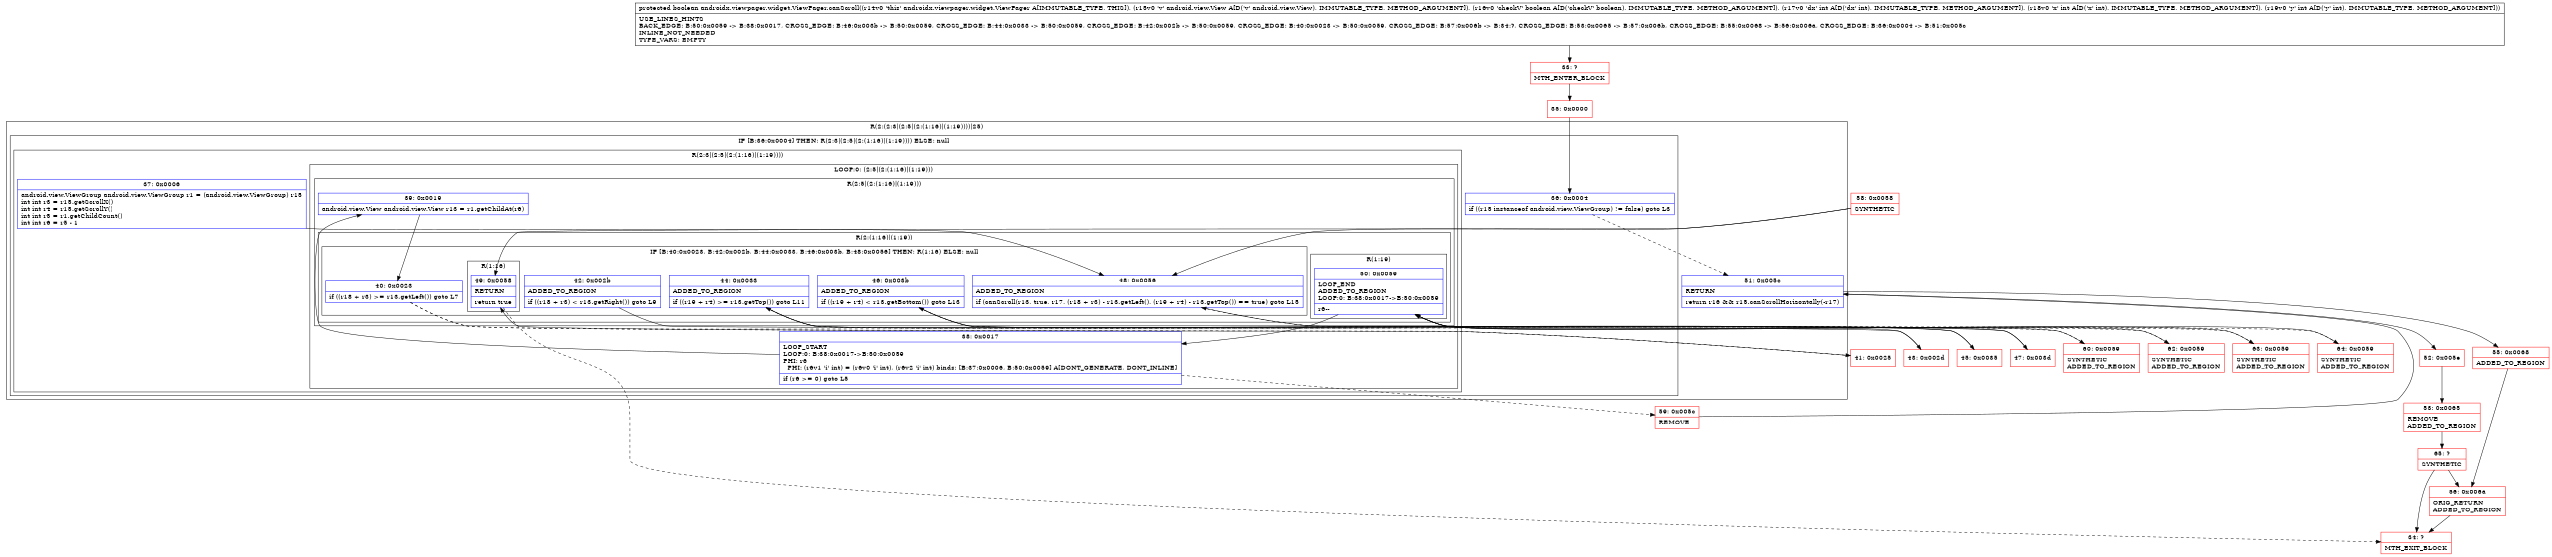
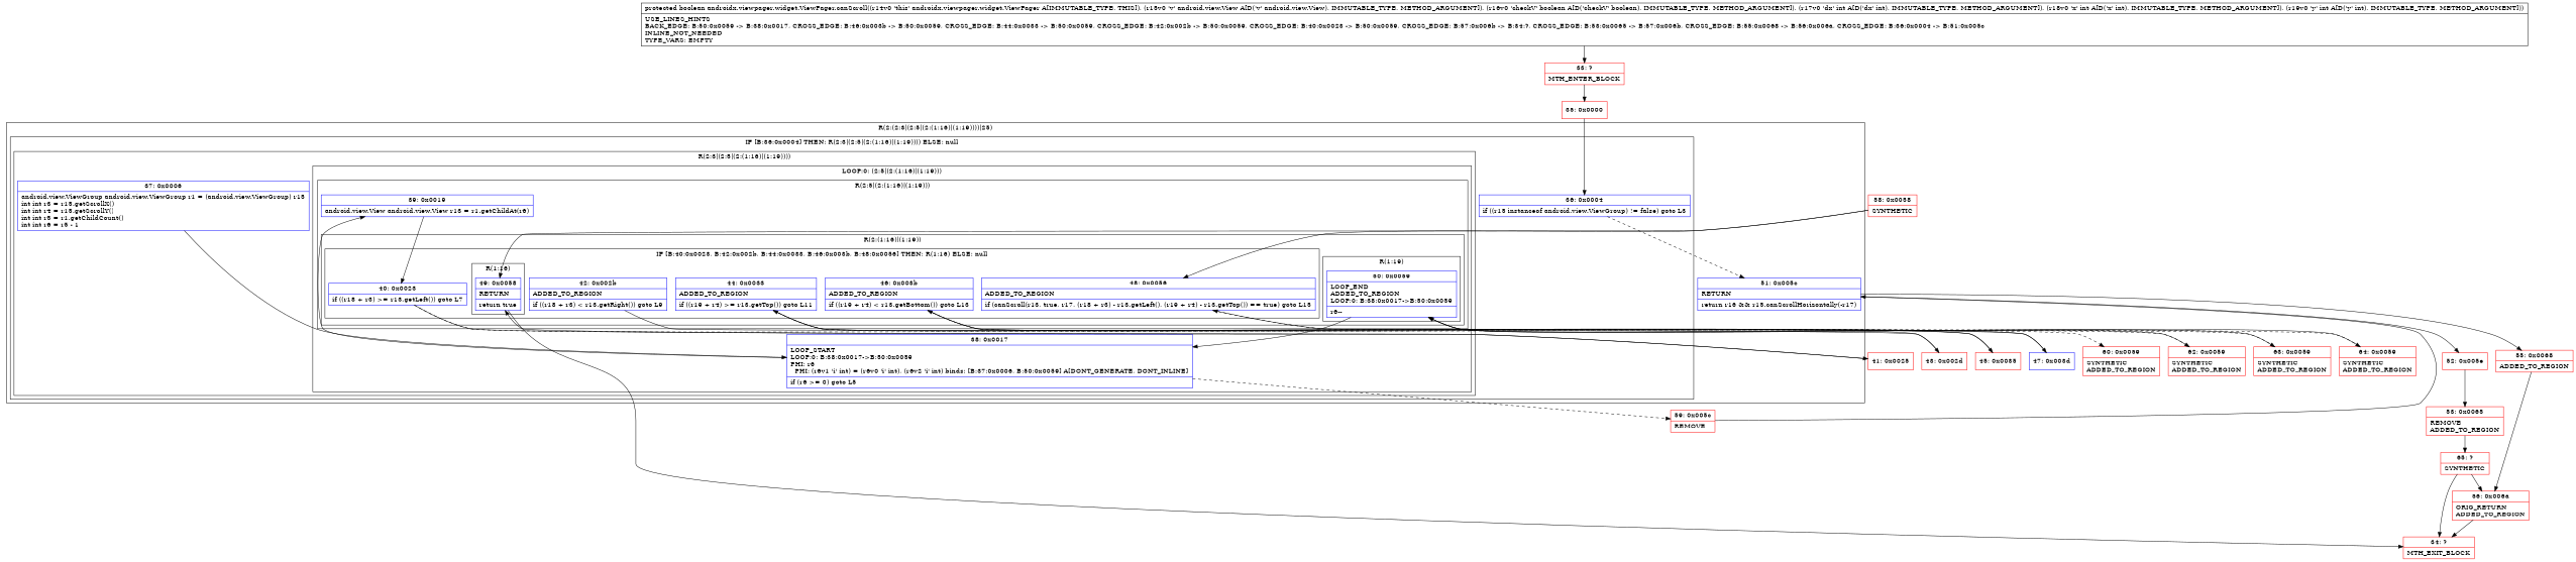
  digraph {
    node [color=red shape=record]
    n1 [color=blue label="{49\:\ 0x0058|RETURN\l|return true\l}"]
    n2 [color=blue label="{40\:\ 0x0023|if ((r18 + r3) \>= r13.getLeft()) goto L7\l}"]
    n3 [color=blue label="{42\:\ 0x002b|ADDED_TO_REGION\l|if ((r18 + r3) \< r13.getRight()) goto L9\l}"]
    n4 [color=blue label="{44\:\ 0x0033|ADDED_TO_REGION\l|if ((r19 + r4) \>= r13.getTop()) goto L11\l}"]
    n5 [color=blue label="{46\:\ 0x003b|ADDED_TO_REGION\l|if ((r19 + r4) \< r13.getBottom()) goto L13\l}"]
    n6 [color=blue label="{48\:\ 0x0056|ADDED_TO_REGION\l|if (canScroll(r13, true, r17, (r18 + r3) \- r13.getLeft(), (r19 + r4) \- r13.getTop()) == true) goto L15\l}"]
    n7 [color=blue label="{50\:\ 0x0059|LOOP_END\lADDED_TO_REGION\lLOOP:0: B:38:0x0017\-\>B:50:0x0059\l|r6\-\-\l}"]
    n8 [color=blue label="{39\:\ 0x0019|android.view.View android.view.View r13 = r1.getChildAt(r6)\l}"]
    n9 [color=blue label="{38\:\ 0x0017|LOOP_START\lLOOP:0: B:38:0x0017\-\>B:50:0x0059\lPHI: r6 \l  PHI: (r6v1 'i' int) = (r6v0 'i' int), (r6v2 'i' int) binds: [B:37:0x0006, B:50:0x0059] A[DONT_GENERATE, DONT_INLINE]\l|if (r6 \>= 0) goto L5\l}"]
    n10 [color=blue label="{37\:\ 0x0006|android.view.ViewGroup android.view.ViewGroup r1 = (android.view.ViewGroup) r15\lint int r3 = r15.getScrollX()\lint int r4 = r15.getScrollY()\lint int r5 = r1.getChildCount()\lint int r6 = r5 \- 1\l}"]
    n11 [color=blue label="{36\:\ 0x0004|if ((r15 instanceof android.view.ViewGroup) != false) goto L3\l}"]
    n12 [color=blue label="{51\:\ 0x005c|RETURN\l|return r16 && r15.canScrollHorizontally(\-r17)\l}"]
    n13 [label="{34\:\ ?|MTH_EXIT_BLOCK\l}"]
    n14 [label="{41\:\ 0x0025}"]
    n15 [label="{60\:\ 0x0059|SYNTHETIC\lADDED_TO_REGION\l}"]
    n16 [label="{43\:\ 0x002d}"]
    n17 [label="{45\:\ 0x0035}"]
    n18 [label="{62\:\ 0x0059|SYNTHETIC\lADDED_TO_REGION\l}"]
-   n19 [label="{47\:\ 0x003d}"]
+   n19 [color=blue label="{47\:\ 0x003d}"]
    n20 [label="{63\:\ 0x0059|SYNTHETIC\lADDED_TO_REGION\l}"]
    n21 [label="{64\:\ 0x0059|SYNTHETIC\lADDED_TO_REGION\l}"]
    n22 [label="{59\:\ 0x005c|REMOVE\l}"]
    n23 [label="{52\:\ 0x005e}"]
    n24 [label="{55\:\ 0x0068|ADDED_TO_REGION\l}"]
    n25 [label="{58\:\ 0x0058|SYNTHETIC\l}"]
    n26 [label="{53\:\ 0x0065|REMOVE\lADDED_TO_REGION\l}"]
    n27 [label="{56\:\ 0x006a|ORIG_RETURN\lADDED_TO_REGION\l}"]
    n28 [label="{33\:\ ?|MTH_ENTER_BLOCK\l}"]
    n29 [label="{35\:\ 0x0000}"]
    n30 [label="{65\:\ ?|SYNTHETIC\l}"]
    n31 [label="{protected boolean androidx.viewpager.widget.ViewPager.canScroll((r14v0 'this' androidx.viewpager.widget.ViewPager A[IMMUTABLE_TYPE, THIS]), (r15v0 'v' android.view.View A[D('v' android.view.View), IMMUTABLE_TYPE, METHOD_ARGUMENT]), (r16v0 'checkV' boolean A[D('checkV' boolean), IMMUTABLE_TYPE, METHOD_ARGUMENT]), (r17v0 'dx' int A[D('dx' int), IMMUTABLE_TYPE, METHOD_ARGUMENT]), (r18v0 'x' int A[D('x' int), IMMUTABLE_TYPE, METHOD_ARGUMENT]), (r19v0 'y' int A[D('y' int), IMMUTABLE_TYPE, METHOD_ARGUMENT]))  | USE_LINES_HINTS\lBACK_EDGE: B:50:0x0059 \-\> B:38:0x0017, CROSS_EDGE: B:46:0x003b \-\> B:50:0x0059, CROSS_EDGE: B:44:0x0033 \-\> B:50:0x0059, CROSS_EDGE: B:42:0x002b \-\> B:50:0x0059, CROSS_EDGE: B:40:0x0023 \-\> B:50:0x0059, CROSS_EDGE: B:57:0x006b \-\> B:34:?, CROSS_EDGE: B:53:0x0065 \-\> B:57:0x006b, CROSS_EDGE: B:55:0x0068 \-\> B:56:0x006a, CROSS_EDGE: B:36:0x0004 \-\> B:51:0x005c\lINLINE_NOT_NEEDED\lTYPE_VARS: EMPTY\l}" color=""]
    subgraph cluster_1 {
      label="R(2:(2:3|(2:5|(2:(1:16)|(1:19))))|25)"
      n12
      subgraph cluster_2 {
        label="IF [B:36:0x0004] THEN: R(2:3|(2:5|(2:(1:16)|(1:19)))) ELSE: null"
        n11
        subgraph cluster_3 {
          label="R(2:3|(2:5|(2:(1:16)|(1:19))))"
          n10
          subgraph cluster_4 {
            label="LOOP:0: (2:5|(2:(1:16)|(1:19)))"
            n9
            subgraph cluster_5 {
              label="R(2:5|(2:(1:16)|(1:19)))"
              n8
              subgraph cluster_6 {
                label="R(2:(1:16)|(1:19))"
                subgraph cluster_7 {
                  label="IF [B:40:0x0023, B:42:0x002b, B:44:0x0033, B:46:0x003b, B:48:0x0056] THEN: R(1:16) ELSE: null"
                  n2
                  n3
                  n4
                  n5
                  n6
                  subgraph cluster_8 {
                    label="R(1:16)"
                    n1
                  }
                }
                subgraph cluster_9 {
                  label="R(1:19)"
                  n7
                }
              }
            }
          }
        }
      }
    }
-   n1 -> n13 [style=dashed]
-   n2 -> n14 [style=dashed]
+   n1 -> n13
+   n2 -> n14
    n2 -> n15 [style=dashed]
    n3 -> n16
    n4 -> n17
    n4 -> n18 [style=dashed]
    n5 -> n19
    n5 -> n20 [style=dashed]
    n6 -> n21 [style=dashed]
    n7 -> n9
    n8 -> n2
    n9 -> n8
    n9 -> n22 [style=dashed]
-   n10 -> n6
+   n10 -> n9
    n11 -> n12 [style=dashed]
    n12 -> n23
    n12 -> n24
    n14 -> n1
-   n15 -> n7
    n16 -> n4
    n17 -> n5
    n18 -> n7
    n19 -> n6
    n20 -> n7
    n21 -> n7
    n22 -> n12
    n23 -> n26
    n24 -> n27
    n25 -> n1
    n25 -> n6
    n26 -> n30
    n27 -> n13
    n28 -> n29
    n29 -> n11
    n30 -> n13
    n30 -> n27
    n31 -> n28
  }
